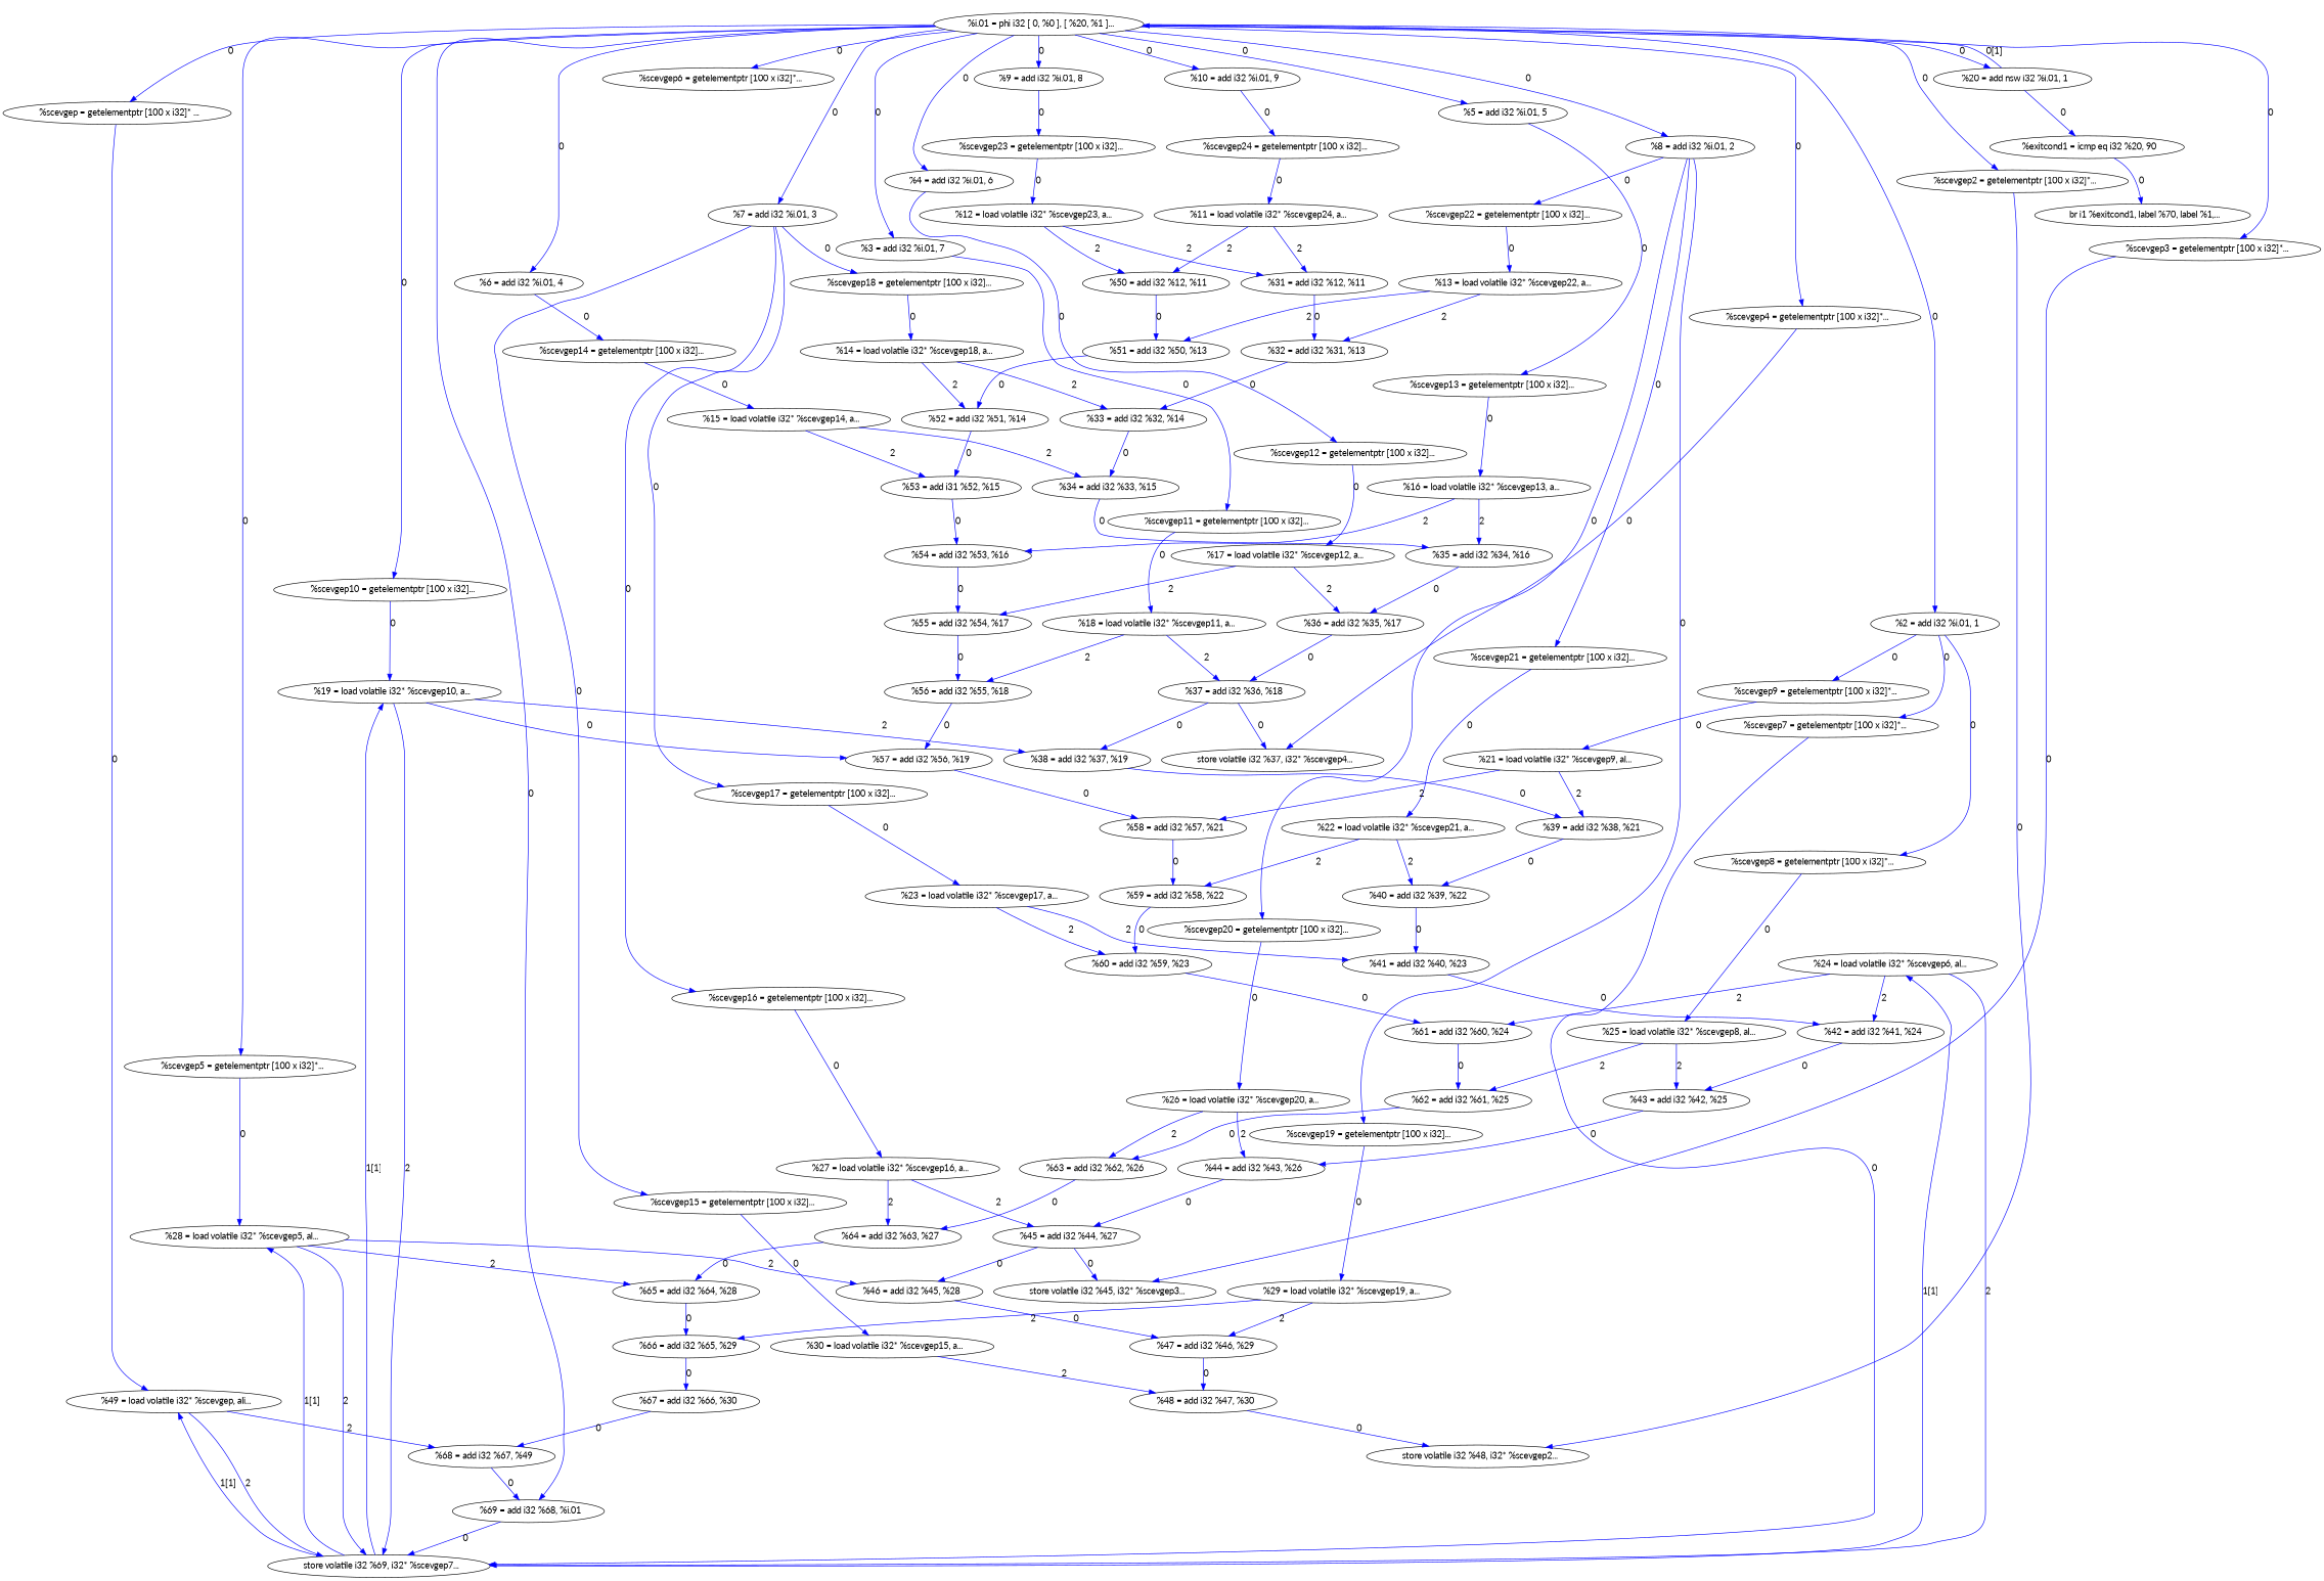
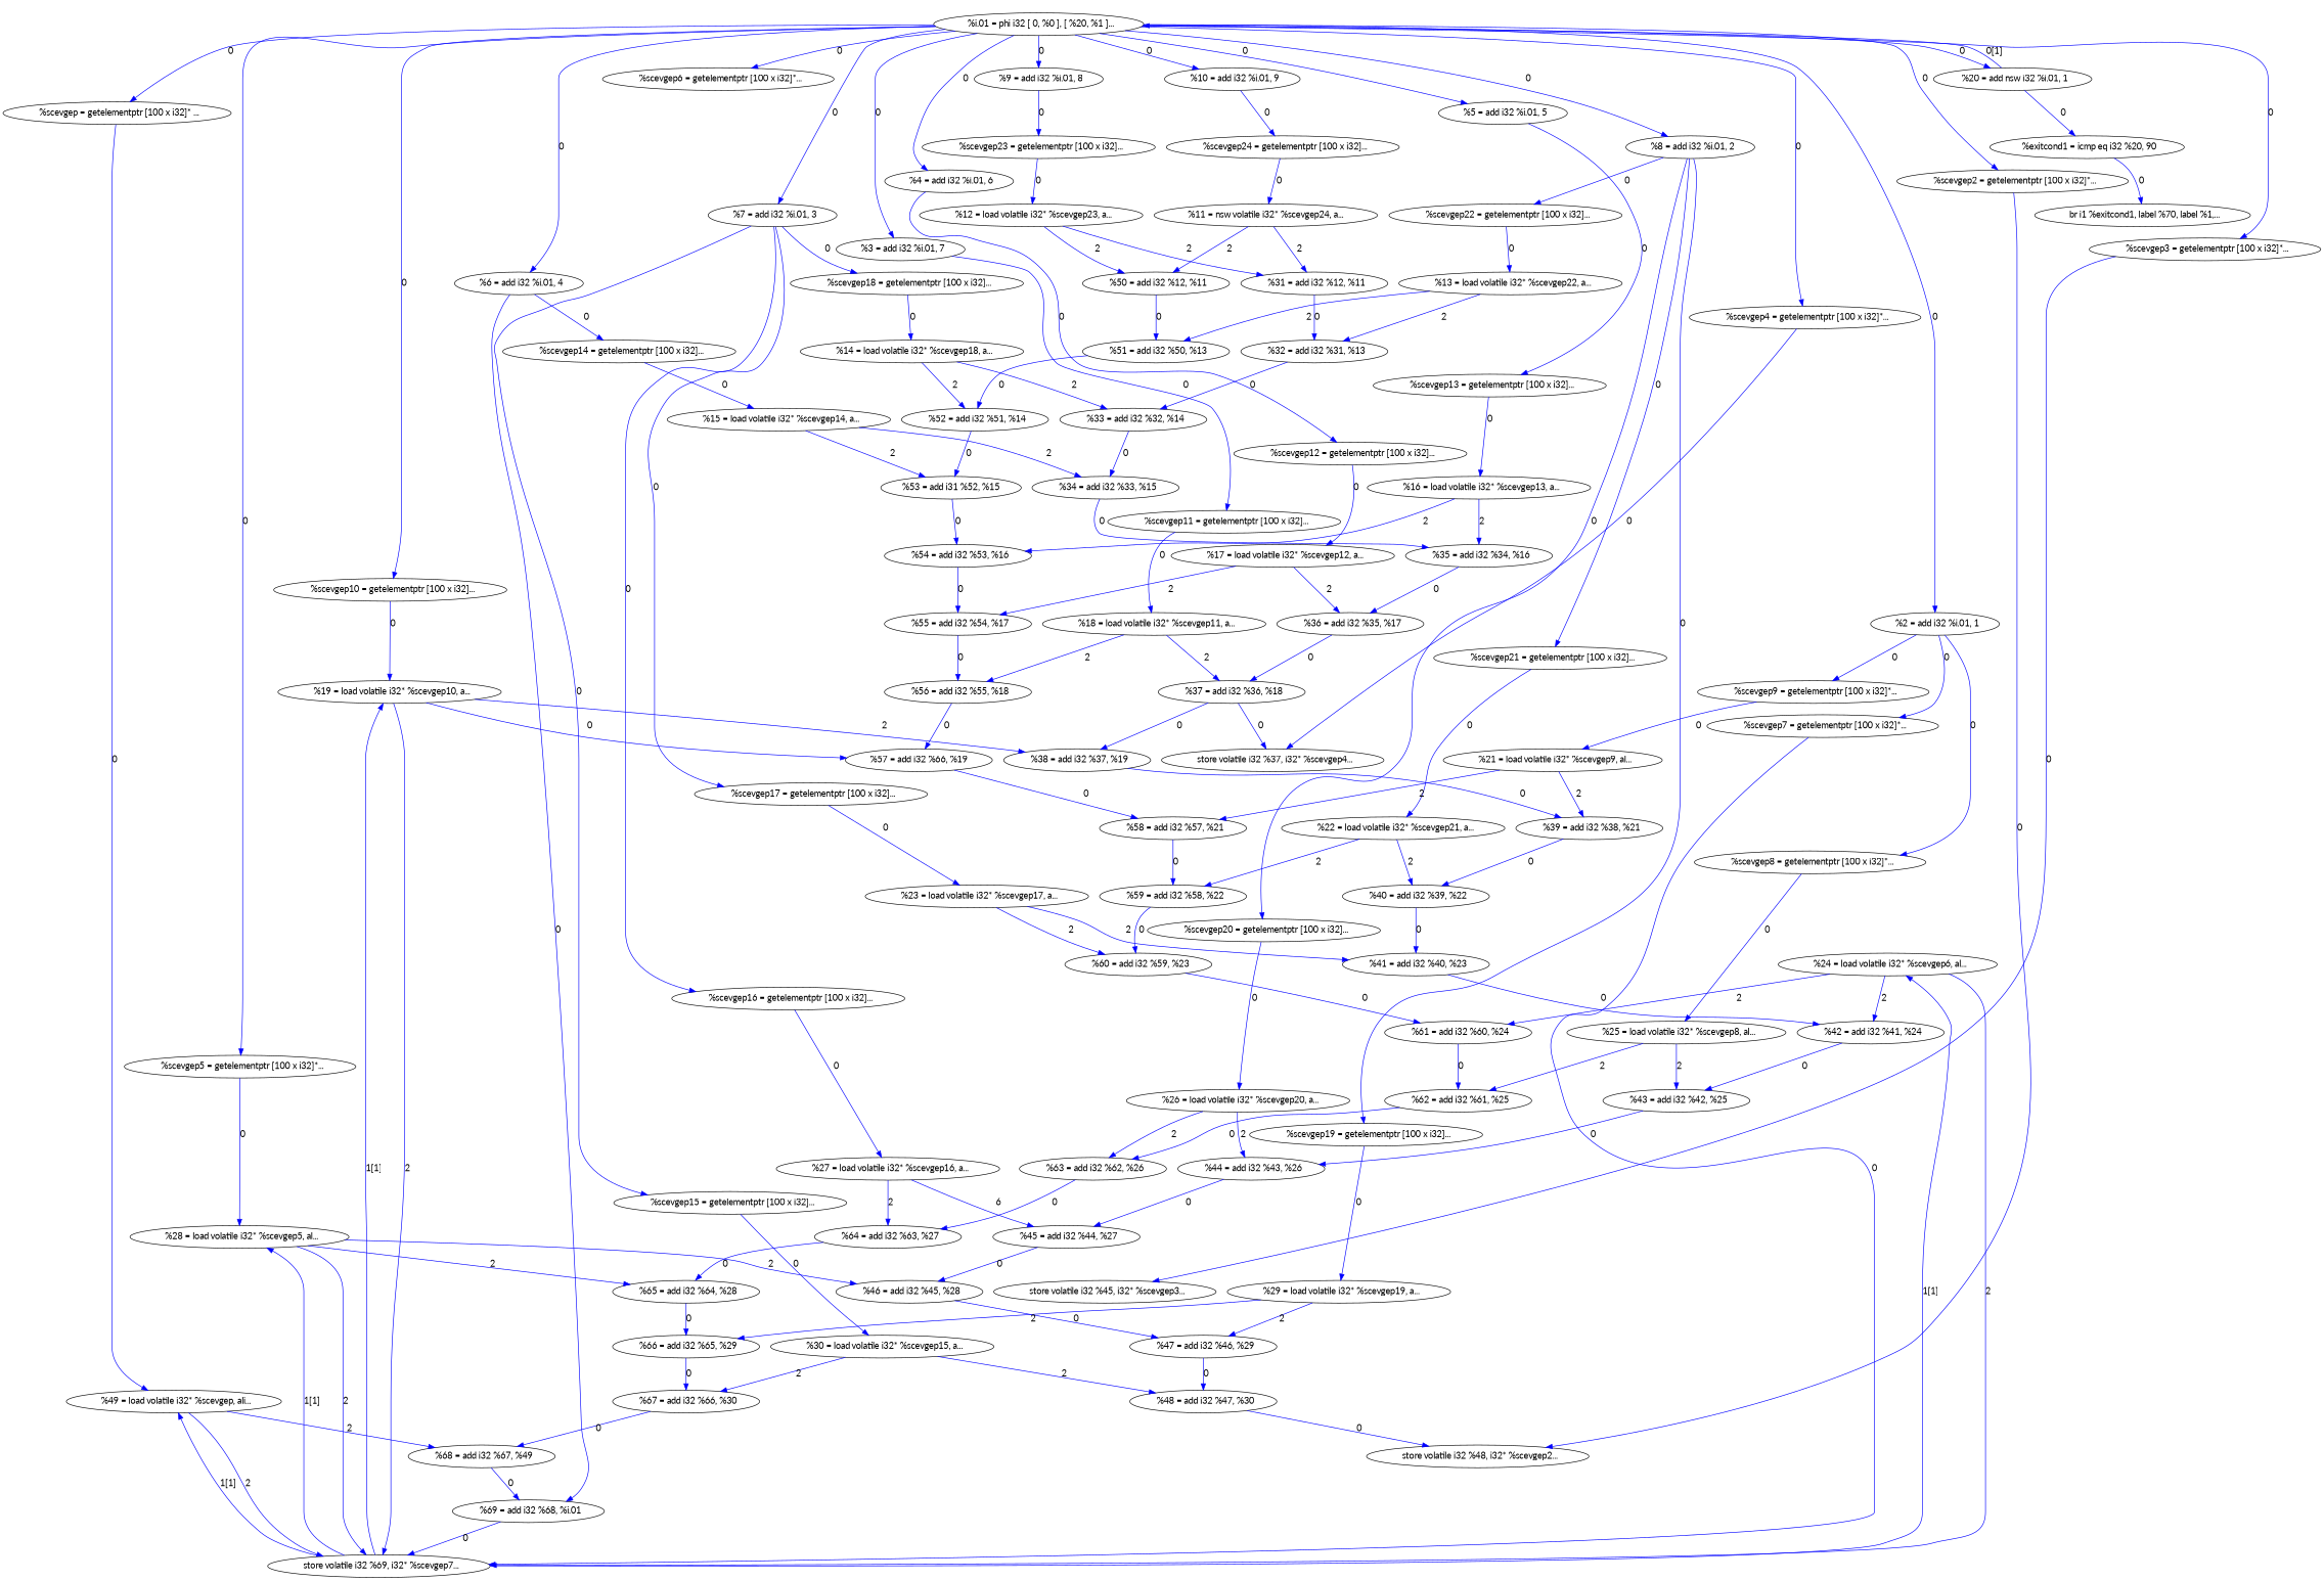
  digraph {
    fontname=Lato
    node [fontname=Lato]
    edge [color=blue fontname=Lato]
    n1 [label="  %scevgep = getelementptr [100 x i32]* ..."]
    n2 [label="  %49 = load volatile i32* %scevgep, ali..."]
    n3 [label="  store volatile i32 %69, i32* %scevgep7..."]
    n4 [label="  %68 = add i32 %67, %49"]
    n5 [label="  %i.01 = phi i32 [ 0, %0 ], [ %20, %1 ]..."]
    n6 [label="  %scevgep2 = getelementptr [100 x i32]*..."]
    n7 [label="  %scevgep3 = getelementptr [100 x i32]*..."]
    n8 [label="  %scevgep4 = getelementptr [100 x i32]*..."]
    n9 [label="  %scevgep5 = getelementptr [100 x i32]*..."]
    n10 [label="  %scevgep6 = getelementptr [100 x i32]*..."]
    n11 [label="  %2 = add i32 %i.01, 1"]
    n12 [label="  %scevgep10 = getelementptr [100 x i32]..."]
    n13 [label="  %3 = add i32 %i.01, 7"]
    n14 [label="  %4 = add i32 %i.01, 6"]
    n15 [label="  %5 = add i32 %i.01, 5"]
    n16 [label="  %6 = add i32 %i.01, 4"]
    n17 [label="  %7 = add i32 %i.01, 3"]
    n18 [label="  %8 = add i32 %i.01, 2"]
    n19 [label="  %9 = add i32 %i.01, 8"]
    n20 [label="  %10 = add i32 %i.01, 9"]
    n21 [label="  %20 = add nsw i32 %i.01, 1"]
    n22 [label="  %69 = add i32 %68, %i.01"]
    n23 [label="  store volatile i32 %48, i32* %scevgep2..."]
    n24 [label="  store volatile i32 %45, i32* %scevgep3..."]
    n25 [label="  store volatile i32 %37, i32* %scevgep4..."]
    n26 [label="  %28 = load volatile i32* %scevgep5, al..."]
    n27 [label="  %scevgep7 = getelementptr [100 x i32]*..."]
    n28 [label="  %scevgep8 = getelementptr [100 x i32]*..."]
    n29 [label="  %scevgep9 = getelementptr [100 x i32]*..."]
    n30 [label="  %19 = load volatile i32* %scevgep10, a..."]
    n31 [label="  %scevgep11 = getelementptr [100 x i32]..."]
    n32 [label="  %scevgep12 = getelementptr [100 x i32]..."]
    n33 [label="  %scevgep13 = getelementptr [100 x i32]..."]
    n34 [label="  %scevgep14 = getelementptr [100 x i32]..."]
    n35 [label="  %scevgep15 = getelementptr [100 x i32]..."]
    n36 [label="  %scevgep16 = getelementptr [100 x i32]..."]
    n37 [label="  %scevgep17 = getelementptr [100 x i32]..."]
    n38 [label="  %scevgep18 = getelementptr [100 x i32]..."]
    n39 [label="  %scevgep19 = getelementptr [100 x i32]..."]
    n40 [label="  %scevgep20 = getelementptr [100 x i32]..."]
    n41 [label="  %scevgep21 = getelementptr [100 x i32]..."]
    n42 [label="  %scevgep22 = getelementptr [100 x i32]..."]
    n43 [label="  %scevgep23 = getelementptr [100 x i32]..."]
    n44 [label="  %scevgep24 = getelementptr [100 x i32]..."]
    n45 [label="  %exitcond1 = icmp eq i32 %20, 90"]
    n46 [label="  %46 = add i32 %45, %28"]
    n47 [label="  %65 = add i32 %64, %28"]
    n48 [label="  %24 = load volatile i32* %scevgep6, al..."]
    n49 [label="  %42 = add i32 %41, %24"]
    n50 [label="  %61 = add i32 %60, %24"]
    n51 [label="  %25 = load volatile i32* %scevgep8, al..."]
    n52 [label="  %21 = load volatile i32* %scevgep9, al..."]
    n53 [label="  %38 = add i32 %37, %19"]
-   n54 [label="  %57 = add i32 %56, %19"]
+   n54 [label="%57 = add i32 %66, %19"]
    n55 [label="  %18 = load volatile i32* %scevgep11, a..."]
    n56 [label="  %17 = load volatile i32* %scevgep12, a..."]
    n57 [label="  %16 = load volatile i32* %scevgep13, a..."]
    n58 [label="  %15 = load volatile i32* %scevgep14, a..."]
    n59 [label="  %30 = load volatile i32* %scevgep15, a..."]
    n60 [label="  %27 = load volatile i32* %scevgep16, a..."]
    n61 [label="  %23 = load volatile i32* %scevgep17, a..."]
    n62 [label="  %14 = load volatile i32* %scevgep18, a..."]
    n63 [label="  %29 = load volatile i32* %scevgep19, a..."]
    n64 [label="  %26 = load volatile i32* %scevgep20, a..."]
    n65 [label="  %22 = load volatile i32* %scevgep21, a..."]
    n66 [label="  %13 = load volatile i32* %scevgep22, a..."]
    n67 [label="  %12 = load volatile i32* %scevgep23, a..."]
-   n68 [label="  %11 = load volatile i32* %scevgep24, a..."]
+   n68 [label="%11 = nsw volatile i32* %scevgep24, a..."]
    n69 [label="  br i1 %exitcond1, label %70, label %1,..."]
    n70 [label="  %47 = add i32 %46, %29"]
    n71 [label="  %66 = add i32 %65, %29"]
    n72 [label="  %43 = add i32 %42, %25"]
    n73 [label="  %62 = add i32 %61, %25"]
    n74 [label="  %39 = add i32 %38, %21"]
    n75 [label="  %58 = add i32 %57, %21"]
    n76 [label="  %44 = add i32 %43, %26"]
    n77 [label="  %63 = add i32 %62, %26"]
    n78 [label="  %40 = add i32 %39, %22"]
    n79 [label="  %59 = add i32 %58, %22"]
    n80 [label="  %37 = add i32 %36, %18"]
    n81 [label="  %56 = add i32 %55, %18"]
    n82 [label="  %36 = add i32 %35, %17"]
    n83 [label="  %55 = add i32 %54, %17"]
    n84 [label="  %35 = add i32 %34, %16"]
    n85 [label="  %54 = add i32 %53, %16"]
    n86 [label="  %34 = add i32 %33, %15"]
    n87 [label="%53 = add i31 %52, %15"]
    n88 [label="  %48 = add i32 %47, %30"]
    n89 [label="  %67 = add i32 %66, %30"]
    n90 [label="  %45 = add i32 %44, %27"]
    n91 [label="  %64 = add i32 %63, %27"]
    n92 [label="  %41 = add i32 %40, %23"]
    n93 [label="  %60 = add i32 %59, %23"]
    n94 [label="  %33 = add i32 %32, %14"]
    n95 [label="  %52 = add i32 %51, %14"]
    n96 [label="  %32 = add i32 %31, %13"]
    n97 [label="  %51 = add i32 %50, %13"]
    n98 [label="  %31 = add i32 %12, %11"]
    n99 [label="  %50 = add i32 %12, %11"]
    n1 -> n2 [label=0]
    n2 -> n3 [label=2]
    n2 -> n3 [dir=back label="1[1]"]
    n2 -> n4 [label=2]
    n4 -> n22 [label=0]
    n5 -> n1 [label=0]
    n5 -> n6 [label=0]
    n5 -> n7 [label=0]
    n5 -> n8 [label=0]
    n5 -> n9 [label=0]
    n5 -> n10 [label=0]
    n5 -> n11 [label=0]
    n5 -> n12 [label=0]
    n5 -> n13 [label=0]
    n5 -> n14 [label=0]
    n5 -> n15 [label=0]
    n5 -> n16 [label=0]
    n5 -> n17 [label=0]
    n5 -> n18 [label=0]
    n5 -> n19 [label=0]
    n5 -> n20 [label=0]
    n5 -> n21 [label=0]
    n5 -> n21 [dir=back label="0[1]"]
-   n5 -> n22 [label=0]
+   n16 -> n22 [label=0]
    n6 -> n23 [label=0]
    n7 -> n24 [label=0]
    n8 -> n25 [label=0]
    n9 -> n26 [label=0]
    n11 -> n27 [label=0]
    n11 -> n28 [label=0]
    n11 -> n29 [label=0]
    n12 -> n30 [label=0]
    n13 -> n31 [label=0]
    n14 -> n32 [label=0]
    n15 -> n33 [label=0]
    n16 -> n34 [label=0]
    n17 -> n35 [label=0]
    n17 -> n36 [label=0]
    n17 -> n37 [label=0]
    n17 -> n38 [label=0]
    n18 -> n39 [label=0]
    n18 -> n40 [label=0]
    n18 -> n41 [label=0]
    n18 -> n42 [label=0]
    n19 -> n43 [label=0]
    n20 -> n44 [label=0]
    n21 -> n45 [label=0]
    n22 -> n3 [label=0]
    n26 -> n3 [label=2]
    n26 -> n3 [dir=back label="1[1]"]
    n26 -> n46 [label=2]
    n26 -> n47 [label=2]
    n27 -> n3 [label=0]
    n28 -> n51 [label=0]
    n29 -> n52 [label=0]
    n30 -> n3 [label=2]
    n30 -> n3 [dir=back label="1[1]"]
    n30 -> n53 [label=2]
    n30 -> n54 [label=0]
    n31 -> n55 [label=0]
    n32 -> n56 [label=0]
    n33 -> n57 [label=0]
    n34 -> n58 [label=0]
    n35 -> n59 [label=0]
    n36 -> n60 [label=0]
    n37 -> n61 [label=0]
    n38 -> n62 [label=0]
    n39 -> n63 [label=0]
    n40 -> n64 [label=0]
    n41 -> n65 [label=0]
    n42 -> n66 [label=0]
    n43 -> n67 [label=0]
    n44 -> n68 [label=0]
    n45 -> n69 [label=0]
    n46 -> n70 [label=0]
    n47 -> n71 [label=0]
    n48 -> n3 [label=2]
    n48 -> n3 [dir=back label="1[1]"]
    n48 -> n49 [label=2]
    n48 -> n50 [label=2]
    n49 -> n72 [label=0]
    n50 -> n73 [label=0]
    n51 -> n72 [label=2]
    n51 -> n73 [label=2]
    n52 -> n74 [label=2]
    n52 -> n75 [label=2]
    n53 -> n74 [label=0]
    n54 -> n75 [label=0]
    n55 -> n80 [label=2]
    n55 -> n81 [label=2]
    n56 -> n82 [label=2]
    n56 -> n83 [label=2]
    n57 -> n84 [label=2]
    n57 -> n85 [label=2]
    n58 -> n86 [label=2]
    n58 -> n87 [label=2]
    n59 -> n88 [label=2]
-   n60 -> n90 [label=2]
+   n59 -> n89 [label=2]
+   n60 -> n90 [label=6]
    n60 -> n91 [label=2]
    n61 -> n92 [label=2]
    n61 -> n93 [label=2]
    n62 -> n94 [label=2]
    n62 -> n95 [label=2]
    n63 -> n70 [label=2]
    n63 -> n71 [label=2]
    n64 -> n76 [label=2]
    n64 -> n77 [label=2]
    n65 -> n78 [label=2]
    n65 -> n79 [label=2]
    n66 -> n96 [label=2]
    n66 -> n97 [label=2]
    n67 -> n98 [label=2]
    n67 -> n99 [label=2]
    n68 -> n98 [label=2]
    n68 -> n99 [label=2]
    n70 -> n88 [label=0]
    n71 -> n89 [label=0]
    n72 -> n76 [label=0]
    n73 -> n77 [label=0]
    n74 -> n78 [label=0]
    n75 -> n79 [label=0]
    n76 -> n90 [label=0]
    n77 -> n91 [label=0]
    n78 -> n92 [label=0]
    n79 -> n93 [label=0]
    n80 -> n25 [label=0]
    n80 -> n53 [label=0]
    n81 -> n54 [label=0]
    n82 -> n80 [label=0]
    n83 -> n81 [label=0]
    n84 -> n82 [label=0]
    n85 -> n83 [label=0]
    n86 -> n84 [label=0]
    n87 -> n85 [label=0]
    n88 -> n23 [label=0]
    n89 -> n4 [label=0]
-   n90 -> n24 [label=0]
    n90 -> n46 [label=0]
    n91 -> n47 [label=0]
    n92 -> n49 [label=0]
    n93 -> n50 [label=0]
    n94 -> n86 [label=0]
    n95 -> n87 [label=0]
    n96 -> n94 [label=0]
    n97 -> n95 [label=0]
    n98 -> n96 [label=0]
    n99 -> n97 [label=0]
  }
